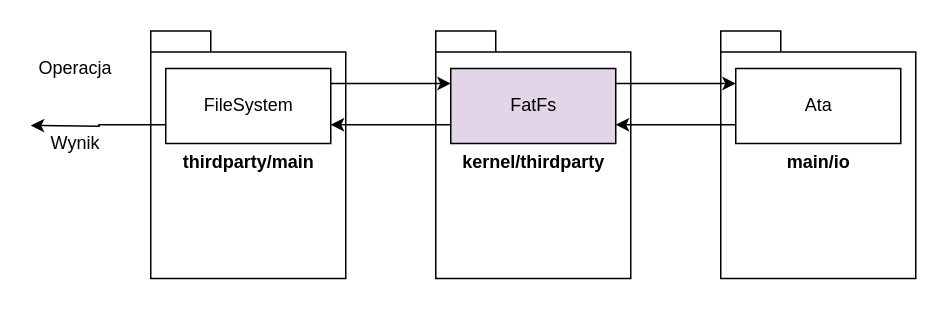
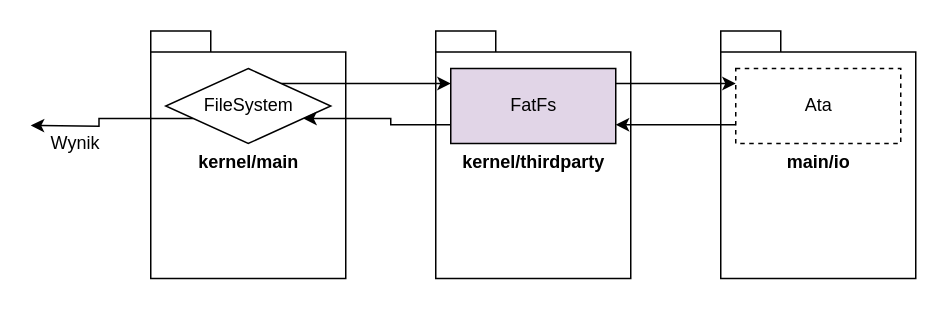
  <mxCell id="0" />
  <mxCell id="1" parent="0" />
  <mxCell id="2" value="main/io" style="shape=folder;fontStyle=1;spacingTop=10;tabWidth=40;tabHeight=14;tabPosition=left;html=1;" vertex="1" parent="1"><mxGeometry x="480" y="20" width="130" height="165" as="geometry" /></mxCell>
  <mxCell id="3" value="kernel/thirdparty" style="shape=folder;fontStyle=1;spacingTop=10;tabWidth=40;tabHeight=14;tabPosition=left;html=1;" vertex="1" parent="1"><mxGeometry x="290" y="20" width="130" height="165" as="geometry" /></mxCell>
- <mxCell id="4" value="thirdparty/main" style="shape=folder;fontStyle=1;spacingTop=10;tabWidth=40;tabHeight=14;tabPosition=left;html=1;" vertex="1" parent="1"><mxGeometry x="100" y="20" width="130" height="165" as="geometry" /></mxCell>
+ <mxCell id="4" value="kernel/main" style="shape=folder;fontStyle=1;spacingTop=10;tabWidth=40;tabHeight=14;tabPosition=left;html=1;" vertex="1" parent="1"><mxGeometry x="100" y="20" width="130" height="165" as="geometry" /></mxCell>
  <mxCell id="5" value="" style="edgeStyle=orthogonalEdgeStyle;rounded=0;orthogonalLoop=1;jettySize=auto;html=1;" edge="1" parent="1" source="7" target="10"><mxGeometry relative="1" as="geometry"><Array as="points"><mxPoint x="260" y="55" /><mxPoint x="260" y="55" /></Array></mxGeometry></mxCell>
  <mxCell id="6" style="edgeStyle=orthogonalEdgeStyle;rounded=0;orthogonalLoop=1;jettySize=auto;html=1;exitX=0;exitY=0.75;exitDx=0;exitDy=0;" edge="1" parent="1" source="7"><mxGeometry relative="1" as="geometry"><mxPoint x="20" y="83" as="targetPoint" /></mxGeometry></mxCell>
- <mxCell id="7" value="FileSystem" style="html=1;" vertex="1" parent="1"><mxGeometry x="110" y="45" width="110" height="50" as="geometry" /></mxCell>
+ <mxCell id="7" value="FileSystem" style="rhombus;html=1;" vertex="1" parent="1"><mxGeometry x="110" y="45" width="110" height="50" as="geometry" /></mxCell>
  <mxCell id="8" value="" style="edgeStyle=orthogonalEdgeStyle;rounded=0;orthogonalLoop=1;jettySize=auto;html=1;" edge="1" parent="1" source="10" target="12"><mxGeometry relative="1" as="geometry"><Array as="points"><mxPoint x="450" y="55" /><mxPoint x="450" y="55" /></Array></mxGeometry></mxCell>
  <mxCell id="9" style="edgeStyle=orthogonalEdgeStyle;rounded=0;orthogonalLoop=1;jettySize=auto;html=1;exitX=0;exitY=0.75;exitDx=0;exitDy=0;entryX=1;entryY=0.75;entryDx=0;entryDy=0;" edge="1" parent="1" source="10" target="7"><mxGeometry relative="1" as="geometry" /></mxCell>
  <mxCell id="10" value="FatFs" style="html=1;fillColor=#e1d5e7;" vertex="1" parent="1"><mxGeometry x="300" y="45" width="110" height="50" as="geometry" /></mxCell>
  <mxCell id="11" style="edgeStyle=orthogonalEdgeStyle;rounded=0;orthogonalLoop=1;jettySize=auto;html=1;exitX=0;exitY=0.75;exitDx=0;exitDy=0;entryX=1;entryY=0.75;entryDx=0;entryDy=0;" edge="1" parent="1" source="12" target="10"><mxGeometry relative="1" as="geometry" /></mxCell>
- <mxCell id="12" value="Ata" style="html=1;" vertex="1" parent="1"><mxGeometry x="490" y="45" width="110" height="50" as="geometry" /></mxCell>
- <mxCell id="13" value="Operacja" style="text;html=1;strokeColor=none;fillColor=none;align=center;verticalAlign=middle;whiteSpace=wrap;rounded=0;" vertex="1" parent="1"><mxGeometry x="20" y="35" width="60" height="20" as="geometry" /></mxCell>
+ <mxCell id="12" value="Ata" style="html=1;dashed=1;" vertex="1" parent="1"><mxGeometry x="490" y="45" width="110" height="50" as="geometry" /></mxCell>
  <mxCell id="14" value="Wynik" style="text;html=1;strokeColor=none;fillColor=none;align=center;verticalAlign=middle;whiteSpace=wrap;rounded=0;" vertex="1" parent="1"><mxGeometry x="20" y="85" width="60" height="20" as="geometry" /></mxCell>
